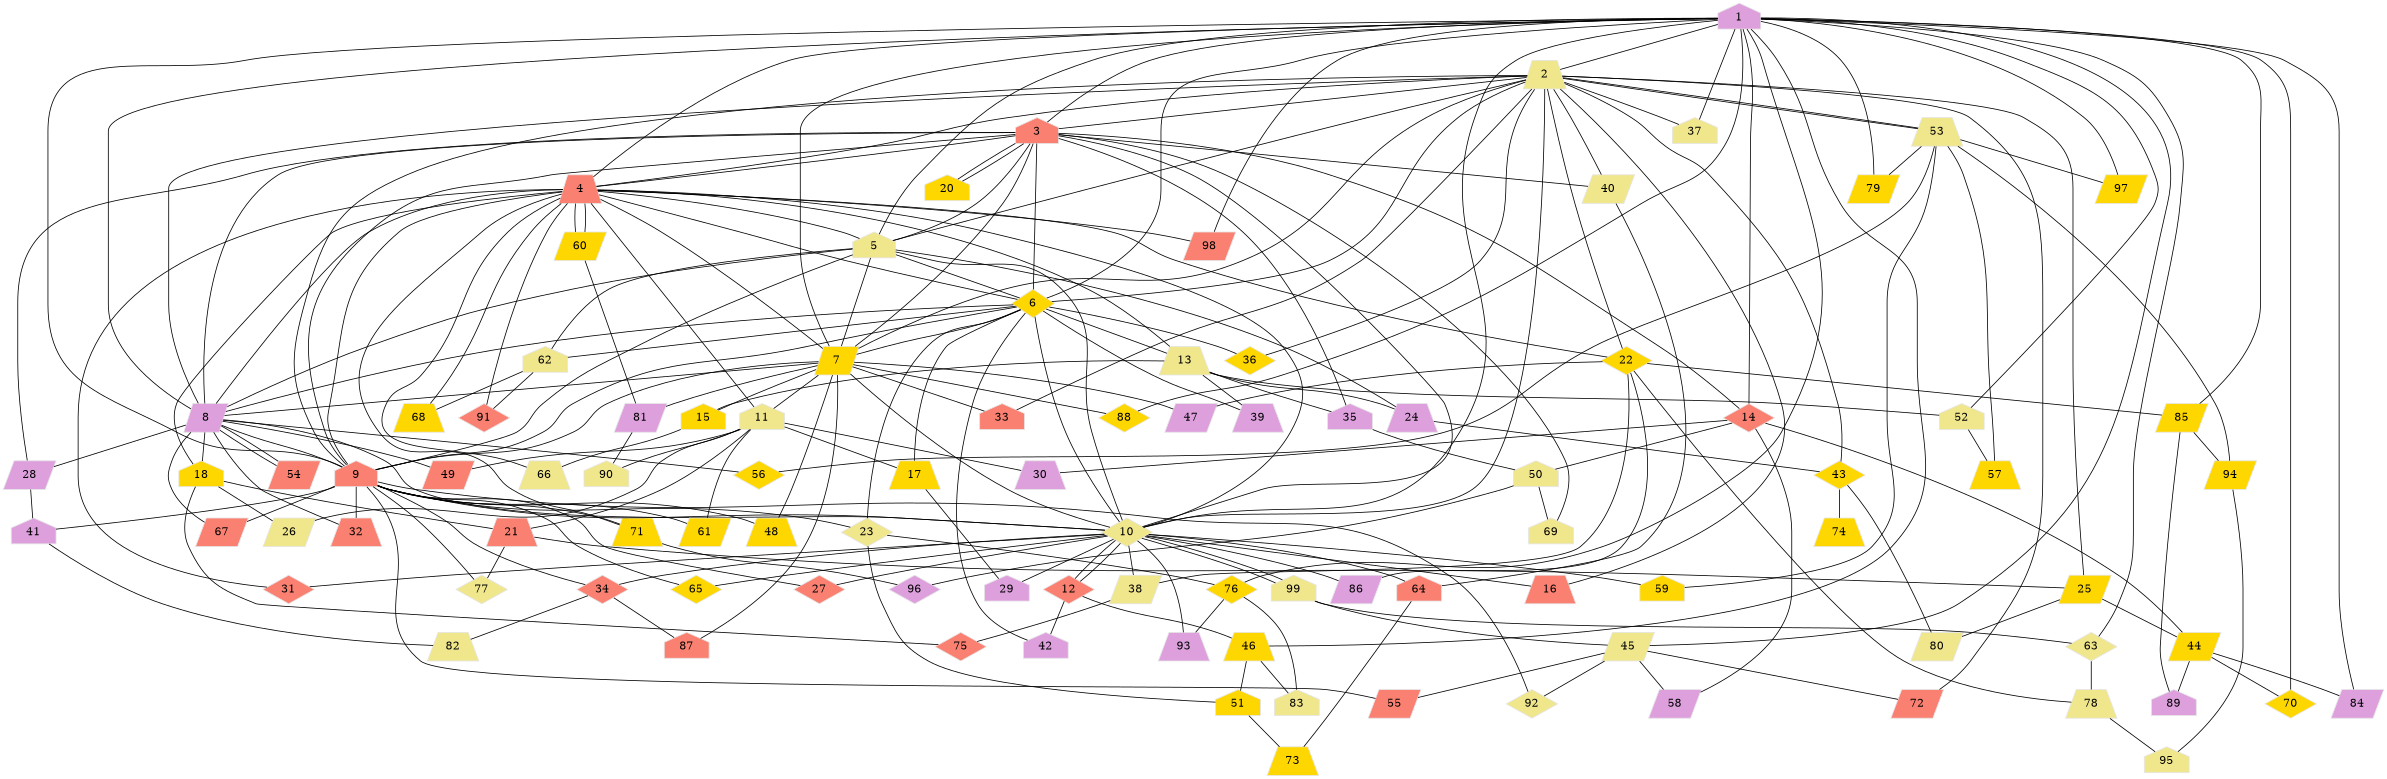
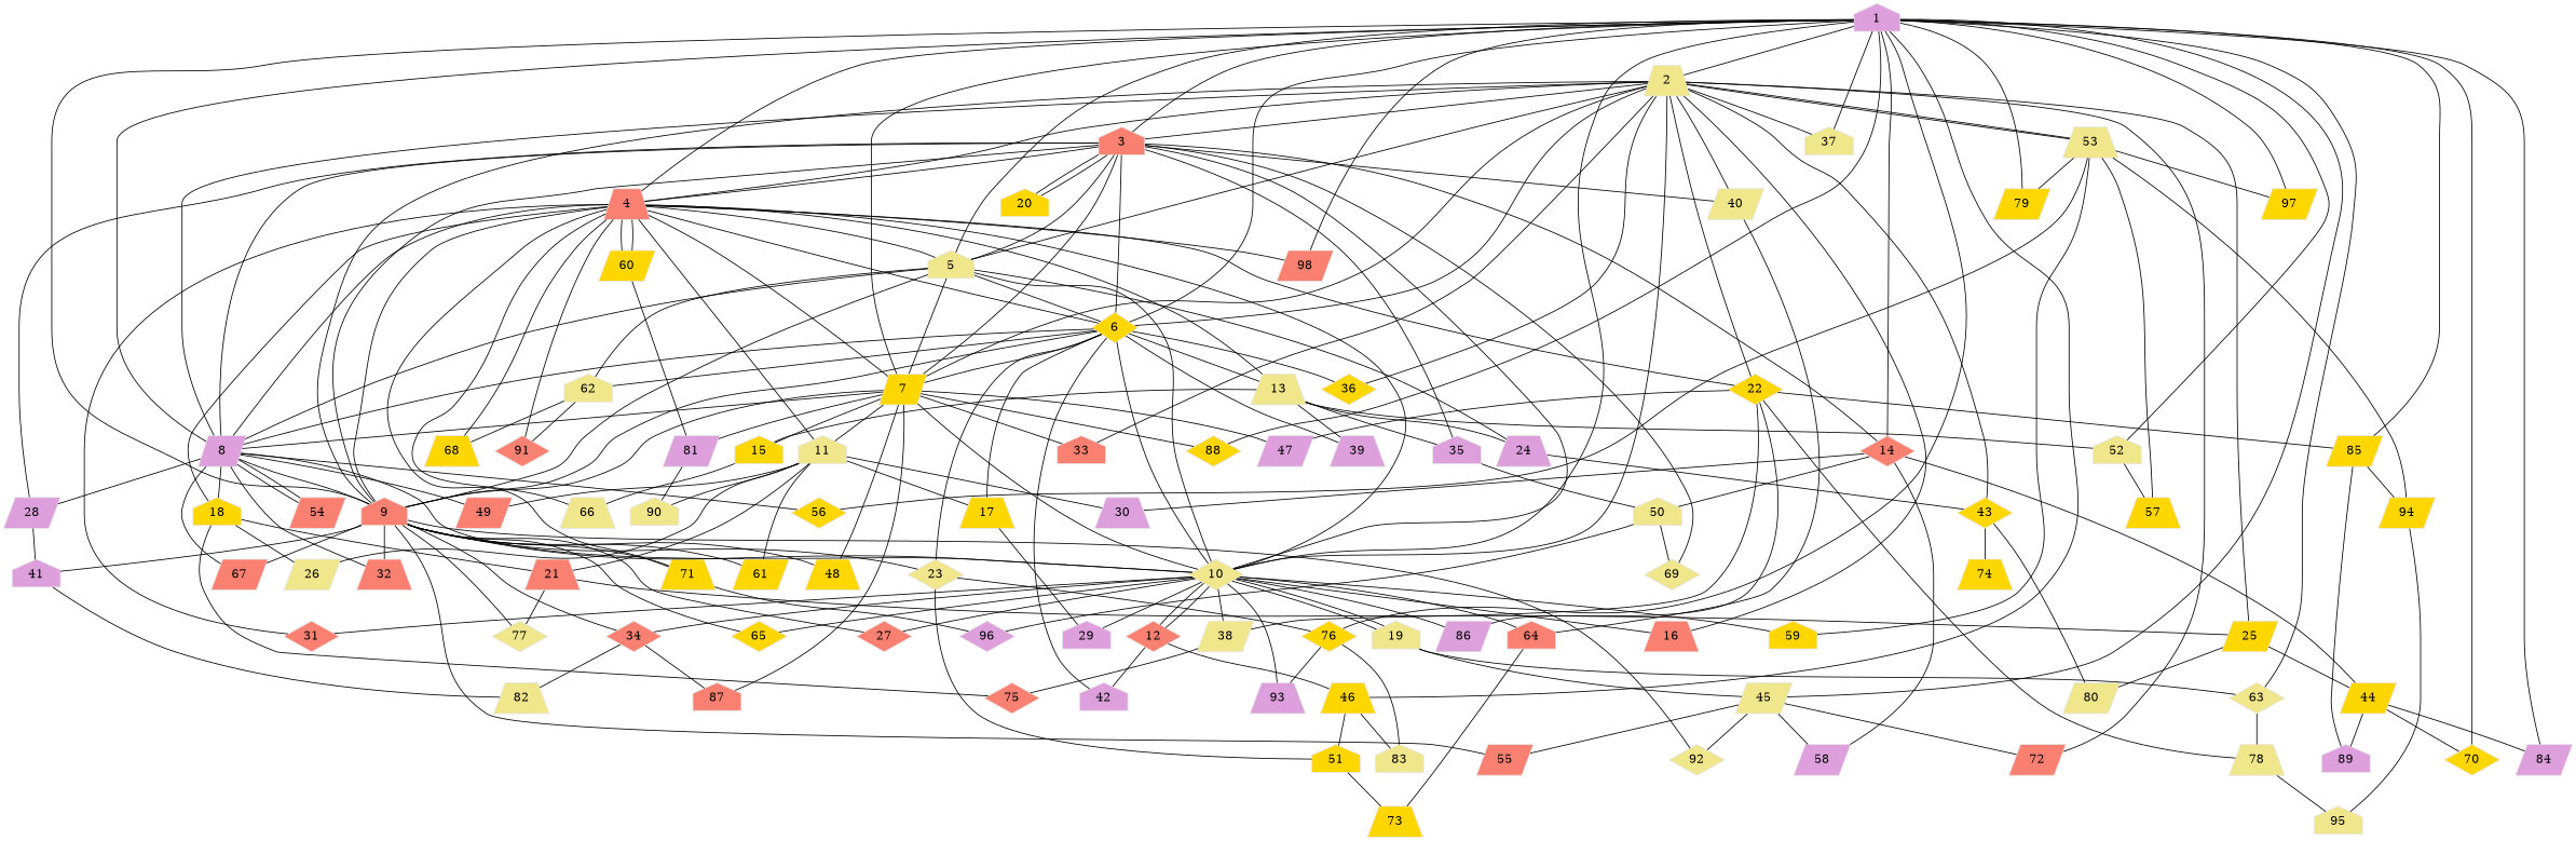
  graph {
    node [color=gray90 fillcolor=gold shape=parallelogram style=filled]
    1 [fillcolor=plum shape=house]
    2 [fillcolor=khaki shape=trapezium]
    3 [fillcolor=salmon shape=house]
    4 [fillcolor=salmon shape=trapezium]
    5 [fillcolor=khaki shape=house]
    6 [shape=diamond]
    7
    8 [fillcolor=plum]
    9 [fillcolor=salmon shape=house]
    10 [fillcolor=khaki shape=diamond]
    14 [fillcolor=salmon shape=diamond]
    37 [fillcolor=khaki shape=house]
    45 [fillcolor=khaki]
    46 [shape=trapezium]
    52 [fillcolor=khaki shape=house]
    63 [fillcolor=khaki shape=diamond]
    70 [shape=diamond]
    76 [shape=diamond]
    79
    84 [fillcolor=plum]
    85
    88 [shape=diamond]
    97
    98 [fillcolor=salmon]
    16 [fillcolor=salmon shape=trapezium]
    22 [shape=diamond]
    25
    33 [fillcolor=salmon shape=house]
    36 [shape=diamond]
    40 [fillcolor=khaki]
    43 [shape=diamond]
    53 [fillcolor=khaki shape=trapezium]
    72 [fillcolor=salmon]
    20 [shape=house]
    28 [fillcolor=plum]
    35 [fillcolor=plum shape=house]
-   69 [fillcolor=khaki shape=house]
+   69 [fillcolor=khaki shape=diamond]
    11 [fillcolor=khaki shape=house]
    13 [fillcolor=khaki shape=trapezium]
    18 [shape=house]
    31 [fillcolor=salmon shape=diamond]
    60
    66 [fillcolor=khaki shape=trapezium]
    68 [shape=trapezium]
    71 [shape=trapezium]
    91 [fillcolor=salmon shape=diamond]
    24 [fillcolor=plum shape=trapezium]
    62 [fillcolor=khaki shape=house]
    17 [shape=trapezium]
    23 [fillcolor=khaki shape=diamond]
    39 [fillcolor=plum shape=trapezium]
    42 [fillcolor=plum shape=house]
    15 [shape=house]
    47 [fillcolor=plum]
    48 [shape=trapezium]
    81 [fillcolor=plum]
    87 [fillcolor=salmon shape=house]
    32 [fillcolor=salmon shape=trapezium]
    49 [fillcolor=salmon]
    54 [fillcolor=salmon]
    56 [shape=diamond]
    67 [fillcolor=salmon]
    27 [fillcolor=salmon shape=diamond]
    34 [fillcolor=salmon shape=diamond]
    41 [fillcolor=plum shape=house]
    55 [fillcolor=salmon]
    61
    65 [shape=diamond]
    77 [fillcolor=khaki shape=diamond]
    92 [fillcolor=khaki shape=diamond]
    12 [fillcolor=salmon shape=diamond]
-   19 [fillcolor=khaki shape=house label=99]
+   19 [fillcolor=khaki shape=house]
    29 [fillcolor=plum shape=house]
    38 [fillcolor=khaki]
    59 [shape=house]
    64 [fillcolor=salmon shape=house]
    86 [fillcolor=plum]
    93 [fillcolor=plum shape=trapezium]
    30 [fillcolor=plum shape=trapezium]
    44
    50 [fillcolor=khaki shape=house]
    58 [fillcolor=plum]
    51 [shape=house]
    83 [fillcolor=khaki shape=house]
    57 [shape=trapezium]
    78 [fillcolor=khaki shape=trapezium]
    89 [fillcolor=plum shape=house]
    94
    80 [fillcolor=khaki]
    74 [shape=trapezium]
    21 [fillcolor=salmon shape=trapezium]
    26 [fillcolor=khaki]
    90 [fillcolor=khaki shape=house]
    75 [fillcolor=salmon shape=diamond]
    96 [fillcolor=plum shape=diamond]
    82 [fillcolor=khaki shape=trapezium]
    73 [shape=trapezium]
    95 [fillcolor=khaki shape=house]
    1 -- 2
    1 -- 3
    1 -- 4
    1 -- 5
    1 -- 6
    1 -- 7
    1 -- 8
    1 -- 9
    1 -- 10
    1 -- 14
    1 -- 37
    1 -- 45
    1 -- 46
    1 -- 52
    1 -- 63
    1 -- 70
    1 -- 76
    1 -- 79
    1 -- 84
    1 -- 85
    1 -- 88
    1 -- 97
    1 -- 98
    2 -- 3
    2 -- 4
    2 -- 5
    2 -- 6
    2 -- 7
    2 -- 8
    2 -- 9
    2 -- 10
    2 -- 37
    2 -- 16
    2 -- 22
    2 -- 25
    2 -- 33
    2 -- 36
    2 -- 40
    2 -- 43
    2 -- 53
    2 -- 53
    2 -- 72
    3 -- 4
    3 -- 5
    3 -- 6
    3 -- 7
    3 -- 8
    3 -- 9
    3 -- 10
    3 -- 14
    3 -- 40
    3 -- 20
    3 -- 20
    3 -- 28
    3 -- 35
    3 -- 69
    4 -- 5
    4 -- 6
    4 -- 7
    4 -- 8
    4 -- 9
    4 -- 10
    4 -- 98
    4 -- 22
    4 -- 11
    4 -- 13
    4 -- 18
    4 -- 31
    4 -- 60
    4 -- 60
    4 -- 66
    4 -- 68
    4 -- 71
    4 -- 91
    5 -- 6
    5 -- 7
    5 -- 8
    5 -- 9
    5 -- 10
    5 -- 24
    5 -- 62
    6 -- 7
    6 -- 8
    6 -- 9
    6 -- 10
    6 -- 36
    6 -- 13
    6 -- 62
    6 -- 17
    6 -- 23
    6 -- 39
    6 -- 42
    7 -- 8
    7 -- 9
    7 -- 10
    7 -- 88
    7 -- 33
    7 -- 11
    7 -- 15
    7 -- 47
    7 -- 48
    7 -- 81
    7 -- 87
    8 -- 9
    8 -- 10
    8 -- 28
    8 -- 18
    8 -- 32
    8 -- 49
    8 -- 54
    8 -- 54
    8 -- 56
    8 -- 67
    9 -- 10
    9 -- 71
    9 -- 23
    9 -- 48
    9 -- 32
    9 -- 67
    9 -- 27
    9 -- 34
    9 -- 41
    9 -- 55
    9 -- 61
    9 -- 65
    9 -- 77
    9 -- 92
    10 -- 16
    10 -- 31
    10 -- 27
    10 -- 34
    10 -- 65
    10 -- 12
    10 -- 12
    10 -- 19
    10 -- 19
    10 -- 29
    10 -- 38
    10 -- 59
    10 -- 64
    10 -- 86
    10 -- 93
    14 -- 30
    14 -- 44
    14 -- 50
    14 -- 58
    45 -- 72
    45 -- 55
    45 -- 92
    45 -- 58
    46 -- 51
    46 -- 83
    52 -- 57
    63 -- 78
    76 -- 93
    76 -- 83
    85 -- 89
    85 -- 94
    22 -- 85
    22 -- 47
    22 -- 38
    22 -- 86
    22 -- 78
    25 -- 44
    25 -- 80
    40 -- 64
    43 -- 80
    43 -- 74
    53 -- 79
    53 -- 97
    53 -- 56
    53 -- 59
    53 -- 57
    53 -- 94
    28 -- 41
    35 -- 50
    11 -- 17
    11 -- 49
    11 -- 61
    11 -- 30
    11 -- 21
    11 -- 26
    11 -- 90
    13 -- 52
    13 -- 35
    13 -- 24
    13 -- 39
    13 -- 15
    18 -- 21
    18 -- 26
    18 -- 75
    60 -- 81
    71 -- 96
    24 -- 43
    62 -- 68
    62 -- 91
    17 -- 29
    23 -- 76
    23 -- 51
    15 -- 66
    81 -- 90
    34 -- 87
    34 -- 82
    41 -- 82
    12 -- 46
    12 -- 42
    19 -- 45
    19 -- 63
    38 -- 75
    64 -- 73
    44 -- 70
    44 -- 84
    44 -- 89
    50 -- 69
    50 -- 96
    51 -- 73
    78 -- 95
    94 -- 95
    21 -- 25
    21 -- 77
  }
